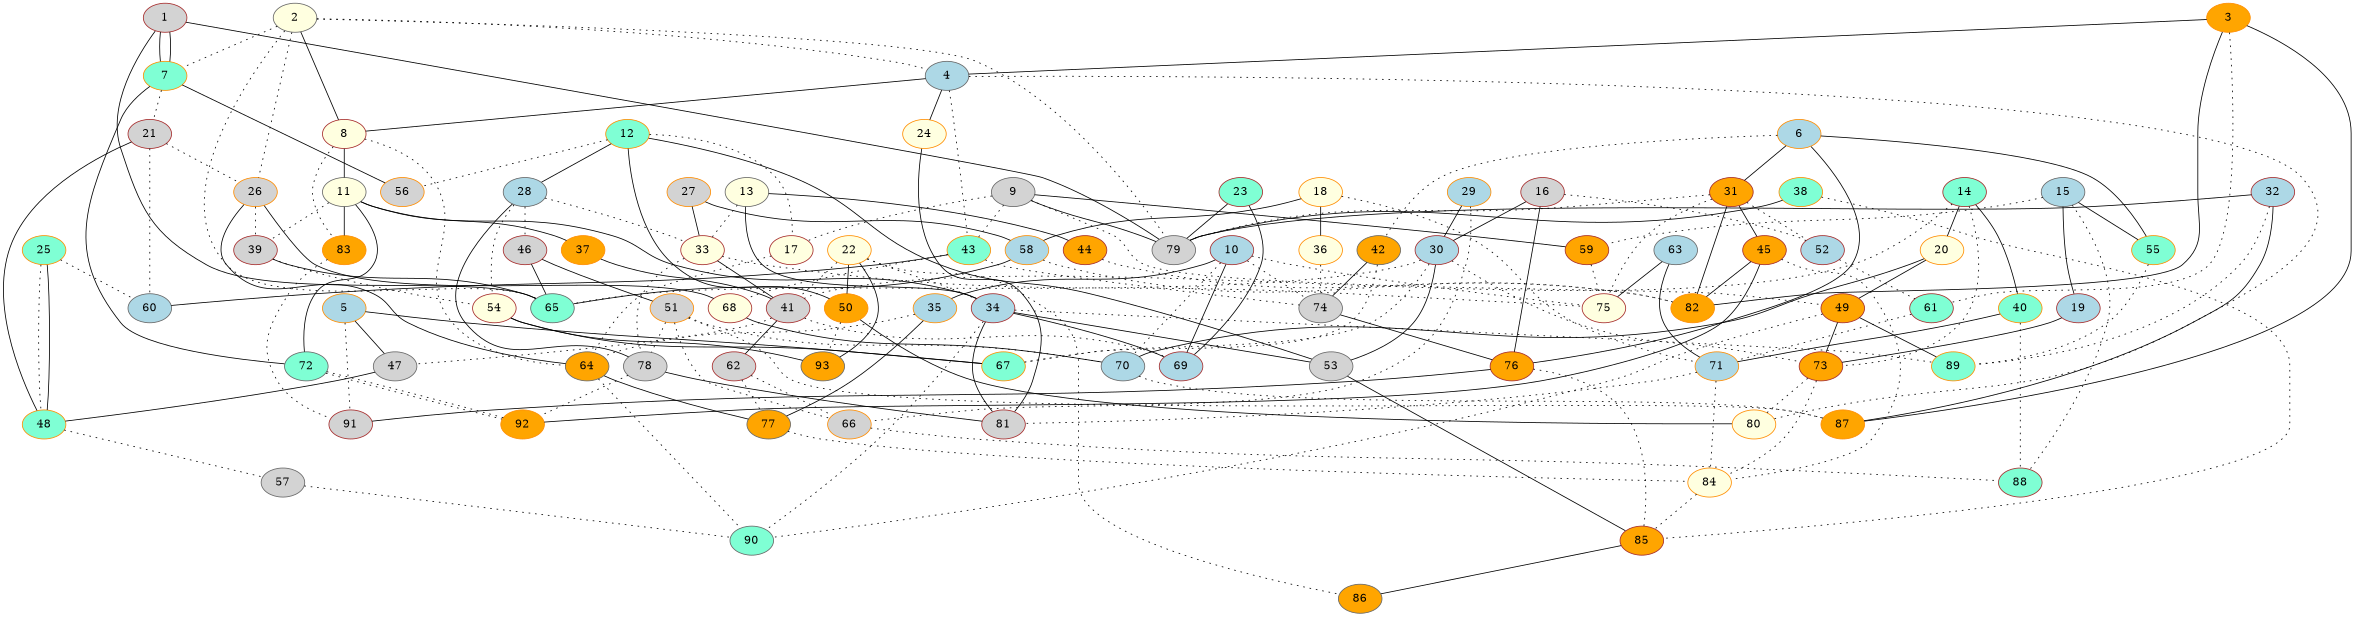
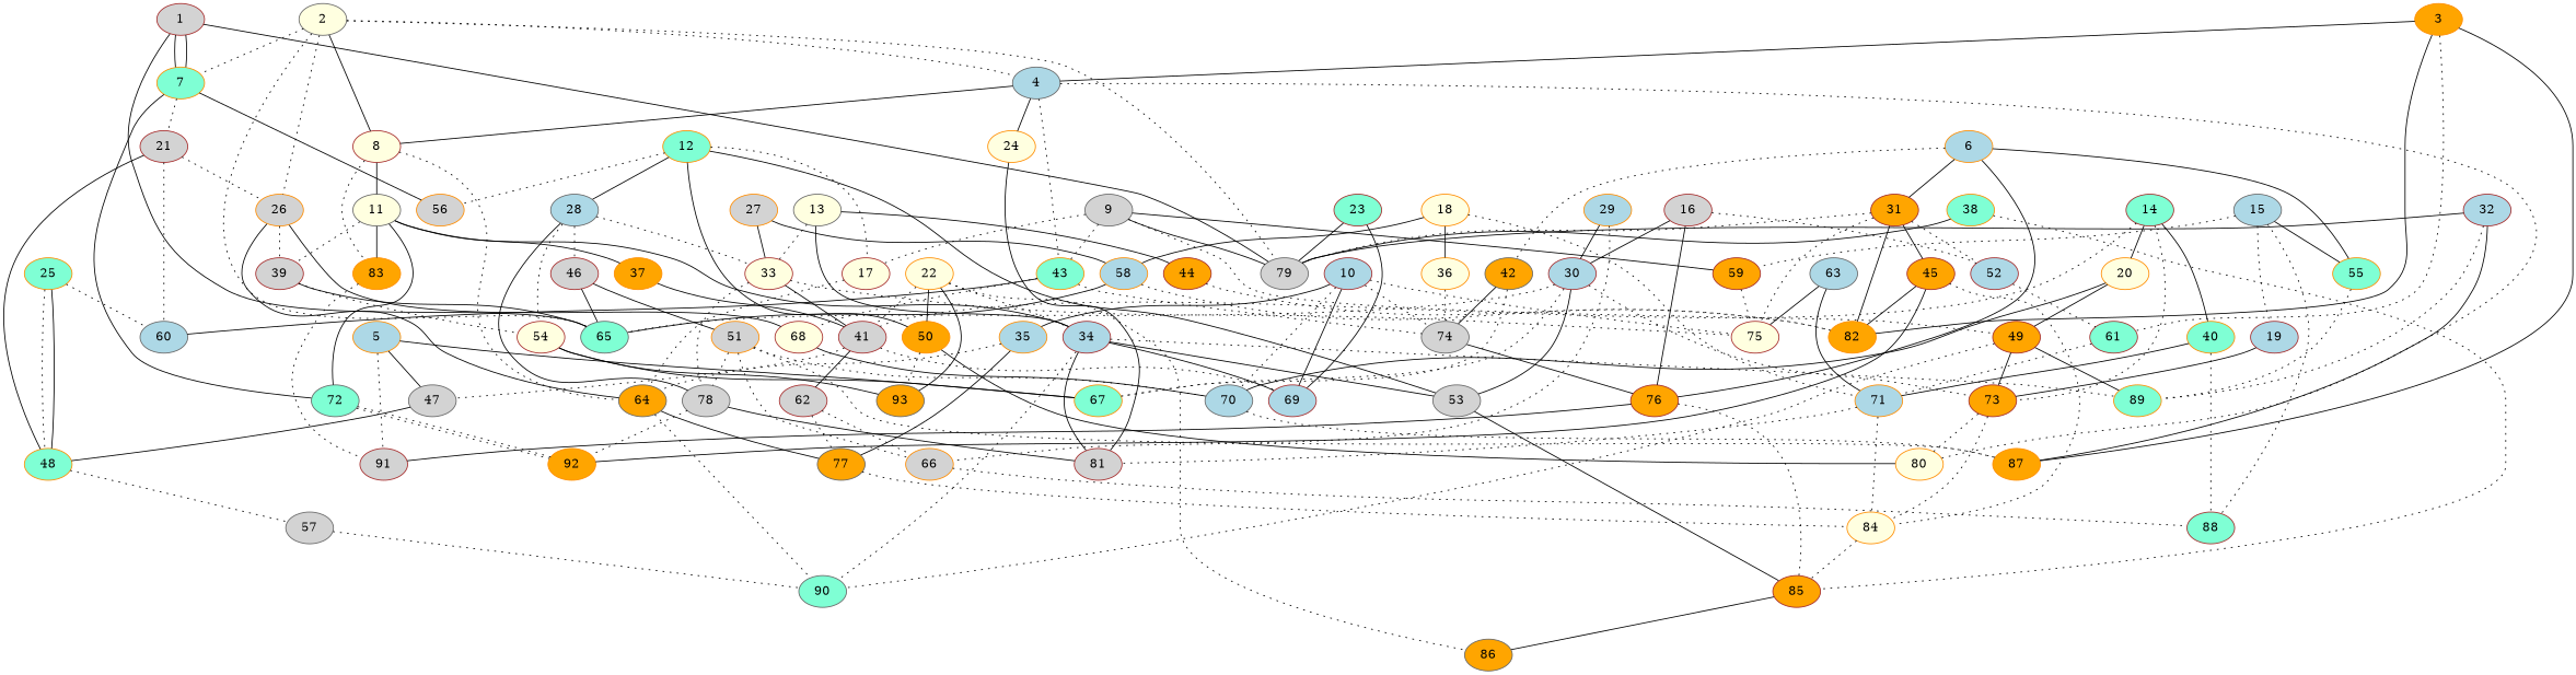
  graph {
    node [color=darkorange fillcolor=lightgrey style=filled]
    edge [style=dotted]
    1 [color=brown]
    7 [fillcolor=aquamarine]
    65 [color=gray40 fillcolor=aquamarine]
    79 [color=gray40]
    21 [color=brown]
    56
    72 [color=gray40 fillcolor=aquamarine]
    2 [color=gray40 fillcolor=lightyellow]
    4 [color=gray40 fillcolor=lightblue]
    8 [color=brown fillcolor=lightyellow]
    26
    24 [fillcolor=lightyellow]
    43 [fillcolor=aquamarine]
    80 [fillcolor=lightyellow]
    11 [color=gray40 fillcolor=lightyellow]
    64 [color=gray40 fillcolor=orange]
    83 [fillcolor=orange]
    39 [color=brown]
    68 [color=brown fillcolor=lightyellow]
    3 [fillcolor=orange]
    61 [color=brown fillcolor=aquamarine]
    82 [fillcolor=orange]
    87 [fillcolor=orange]
    71 [fillcolor=lightblue]
    81 [color=brown]
    74 [color=gray40]
    60 [color=gray40 fillcolor=lightblue]
    5 [fillcolor=lightblue]
    47 [color=gray40]
    67 [fillcolor=aquamarine]
    91 [color=brown]
    48 [fillcolor=aquamarine]
    6 [fillcolor=lightblue]
    31 [color=brown fillcolor=orange]
    42 [color=gray40 fillcolor=orange]
    55 [fillcolor=aquamarine]
    76 [color=brown fillcolor=orange]
    75 [color=brown fillcolor=lightyellow]
    52 [color=brown fillcolor=lightblue]
    45 [color=brown fillcolor=orange]
    89 [fillcolor=aquamarine]
    85 [color=brown fillcolor=orange]
    92 [fillcolor=orange]
    34 [color=brown fillcolor=lightblue]
    37 [fillcolor=orange]
    90 [color=gray40 fillcolor=aquamarine]
    77 [color=gray40 fillcolor=orange]
    9 [color=gray40]
    17 [color=brown fillcolor=lightyellow]
    49 [color=brown fillcolor=orange]
    59 [color=brown fillcolor=orange]
    73 [color=brown fillcolor=orange]
    10 [color=brown fillcolor=lightblue]
    35 [fillcolor=lightblue]
    69 [color=brown fillcolor=lightblue]
    70 [color=gray40 fillcolor=lightblue]
    53 [color=gray40]
    41 [color=brown]
    54 [color=brown fillcolor=lightyellow]
    12 [fillcolor=aquamarine]
    28 [color=gray40 fillcolor=lightblue]
    50 [fillcolor=orange]
    33 [color=brown fillcolor=lightyellow]
    46 [color=brown]
    78 [color=gray40]
    93 [color=gray40 fillcolor=orange]
    13 [color=gray40 fillcolor=lightyellow]
    44 [color=brown fillcolor=orange]
    14 [color=brown fillcolor=aquamarine]
    20 [fillcolor=lightyellow]
    40 [fillcolor=aquamarine]
    88 [color=brown fillcolor=aquamarine]
    62 [color=brown]
    84 [fillcolor=lightyellow]
    15 [color=gray40 fillcolor=lightblue]
    19 [color=brown fillcolor=lightblue]
    16 [color=brown]
    30 [color=brown fillcolor=lightblue]
    18 [fillcolor=lightyellow]
    36 [fillcolor=lightyellow]
    58 [fillcolor=lightblue]
    57 [color=gray40]
    22 [fillcolor=lightyellow]
    86 [color=gray40 fillcolor=orange]
    23 [color=brown fillcolor=aquamarine]
    25 [fillcolor=aquamarine]
    27
    51
    29 [fillcolor=lightblue]
    66
    32 [color=brown fillcolor=lightblue]
    38 [fillcolor=aquamarine]
    63 [color=gray40 fillcolor=lightblue]
    1 -- 7 [style=solid]
    1 -- 7 [style=solid]
    1 -- 65 [style=solid]
    1 -- 79 [style=solid]
    7 -- 21
    7 -- 56 [style=solid]
    7 -- 72 [style=solid]
    21 -- 26
    21 -- 60
    21 -- 48 [style=solid]
    72 -- 92
    72 -- 92
    2 -- 7
    2 -- 65
    2 -- 79
    2 -- 4
    2 -- 8 [style=solid]
    2 -- 26
    4 -- 8 [style=solid]
    4 -- 24 [style=solid]
    4 -- 43
    4 -- 80
    8 -- 11 [style=solid]
    8 -- 64
    8 -- 83
    26 -- 64 [style=solid]
    26 -- 39
    26 -- 68 [style=solid]
    24 -- 81 [style=solid]
    43 -- 68
    43 -- 74
    43 -- 60 [style=solid]
    11 -- 72 [style=solid]
    11 -- 83 [style=solid]
    11 -- 39
    11 -- 34 [style=solid]
    11 -- 37 [style=solid]
    64 -- 90
    64 -- 77 [style=solid]
    83 -- 91
    39 -- 65 [style=solid]
    39 -- 54
    68 -- 70 [style=solid]
    3 -- 4 [style=solid]
    3 -- 61
    3 -- 82 [style=solid]
    3 -- 87 [style=solid]
    61 -- 71
    71 -- 81
    71 -- 84
    74 -- 76 [style=solid]
    5 -- 47 [style=solid]
    5 -- 67 [style=solid]
    5 -- 91
    47 -- 48 [style=solid]
    48 -- 57
    6 -- 31 [style=solid]
    6 -- 42
    6 -- 55 [style=solid]
    6 -- 76 [style=solid]
    31 -- 79
    31 -- 82 [style=solid]
    31 -- 75
    31 -- 52
    31 -- 45 [style=solid]
    42 -- 74 [style=solid]
    42 -- 67
    55 -- 89
    76 -- 91 [style=solid]
    76 -- 85
    52 -- 61
    45 -- 82 [style=solid]
    45 -- 92 [style=solid]
    45 -- 84
    85 -- 86 [style=solid]
    34 -- 81 [style=solid]
    34 -- 89
    34 -- 90
    34 -- 69 [style=solid]
    34 -- 53 [style=solid]
    37 -- 41 [style=solid]
    77 -- 84
    9 -- 79 [style=solid]
    9 -- 43
    9 -- 17
    9 -- 49
    9 -- 59 [style=solid]
    17 -- 64
    49 -- 89 [style=solid]
    49 -- 90
    49 -- 73 [style=solid]
    59 -- 75
    73 -- 80
    73 -- 84
    10 -- 74
    10 -- 75
    10 -- 35 [style=solid]
    10 -- 69 [style=solid]
    10 -- 70
    35 -- 64
    35 -- 77 [style=solid]
    70 -- 87
    53 -- 85 [style=solid]
    41 -- 47
    41 -- 69
    41 -- 62 [style=solid]
    54 -- 67 [style=solid]
    54 -- 93 [style=solid]
    12 -- 56
    12 -- 17
    12 -- 53 [style=solid]
    12 -- 28 [style=solid]
    12 -- 50 [style=solid]
    28 -- 54
    28 -- 33
    28 -- 46
    28 -- 78 [style=solid]
    50 -- 80 [style=solid]
    50 -- 93
    33 -- 75
    33 -- 41 [style=solid]
    33 -- 78
    46 -- 65 [style=solid]
    46 -- 51 [style=solid]
    78 -- 81 [style=solid]
    78 -- 92
    13 -- 34 [style=solid]
    13 -- 33
    13 -- 44 [style=solid]
    44 -- 82
    14 -- 73
    14 -- 41
    14 -- 20 [style=solid]
    14 -- 40 [style=solid]
    20 -- 49 [style=solid]
    20 -- 70 [style=solid]
    40 -- 71 [style=solid]
    40 -- 88
    62 -- 77
    62 -- 66
    84 -- 85
    15 -- 55 [style=solid]
    15 -- 59
    15 -- 88
-   15 -- 19 [style=solid]
+   15 -- 19
    19 -- 73 [style=solid]
    16 -- 76 [style=solid]
    16 -- 52
    16 -- 30 [style=solid]
    30 -- 65
    30 -- 67
    30 -- 73
    30 -- 53 [style=solid]
    18 -- 71
    18 -- 36 [style=solid]
    18 -- 58 [style=solid]
    36 -- 74
    58 -- 65 [style=solid]
    58 -- 82
    57 -- 90
    22 -- 34
    22 -- 41
    22 -- 50 [style=solid]
    22 -- 93 [style=solid]
    22 -- 86
    23 -- 79 [style=solid]
    23 -- 69 [style=solid]
    25 -- 60
    25 -- 48
    25 -- 48 [style=solid]
    27 -- 33 [style=solid]
    27 -- 58 [style=solid]
    51 -- 87
    51 -- 70
    51 -- 78
    51 -- 66
    29 -- 30 [style=solid]
    29 -- 66
    66 -- 88
    32 -- 79 [style=solid]
    32 -- 87 [style=solid]
    32 -- 89
    38 -- 79 [style=solid]
    38 -- 85
    63 -- 71 [style=solid]
    63 -- 75 [style=solid]
  }
